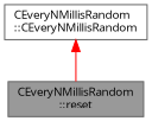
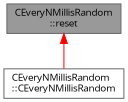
  digraph {
    rankdir=TB
    fontname="Open Sans"
    node [fontname="Open Sans" fontsize=10 shape=box style=filled]
    n1 [color=gray40 fillcolor=grey60 fontcolor=black height=0.2 label="CEveryNMillisRandom\l::reset" width=0.4]
    n2 [color=grey40 fillcolor=white height=0.2 label="CEveryNMillisRandom\l::CEveryNMillisRandom" width=0.4]
-   n2 -> n1 [color=red dir=back fontname="Open Sans" fontsize=10 labelfontname=Helvetica labelfontsize=10 style=solid]
+   n1 -> n2 [color=red dir=back fontname="Open Sans" fontsize=10 labelfontname=Helvetica labelfontsize=10 style=solid]
  }
